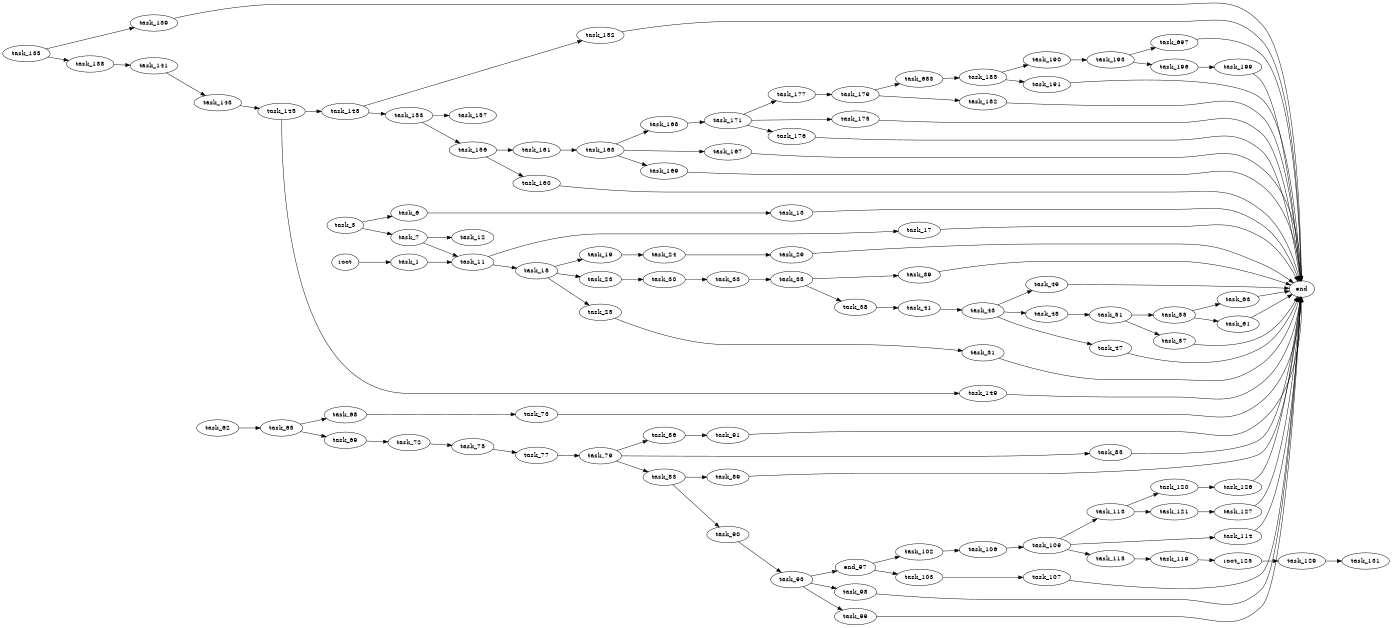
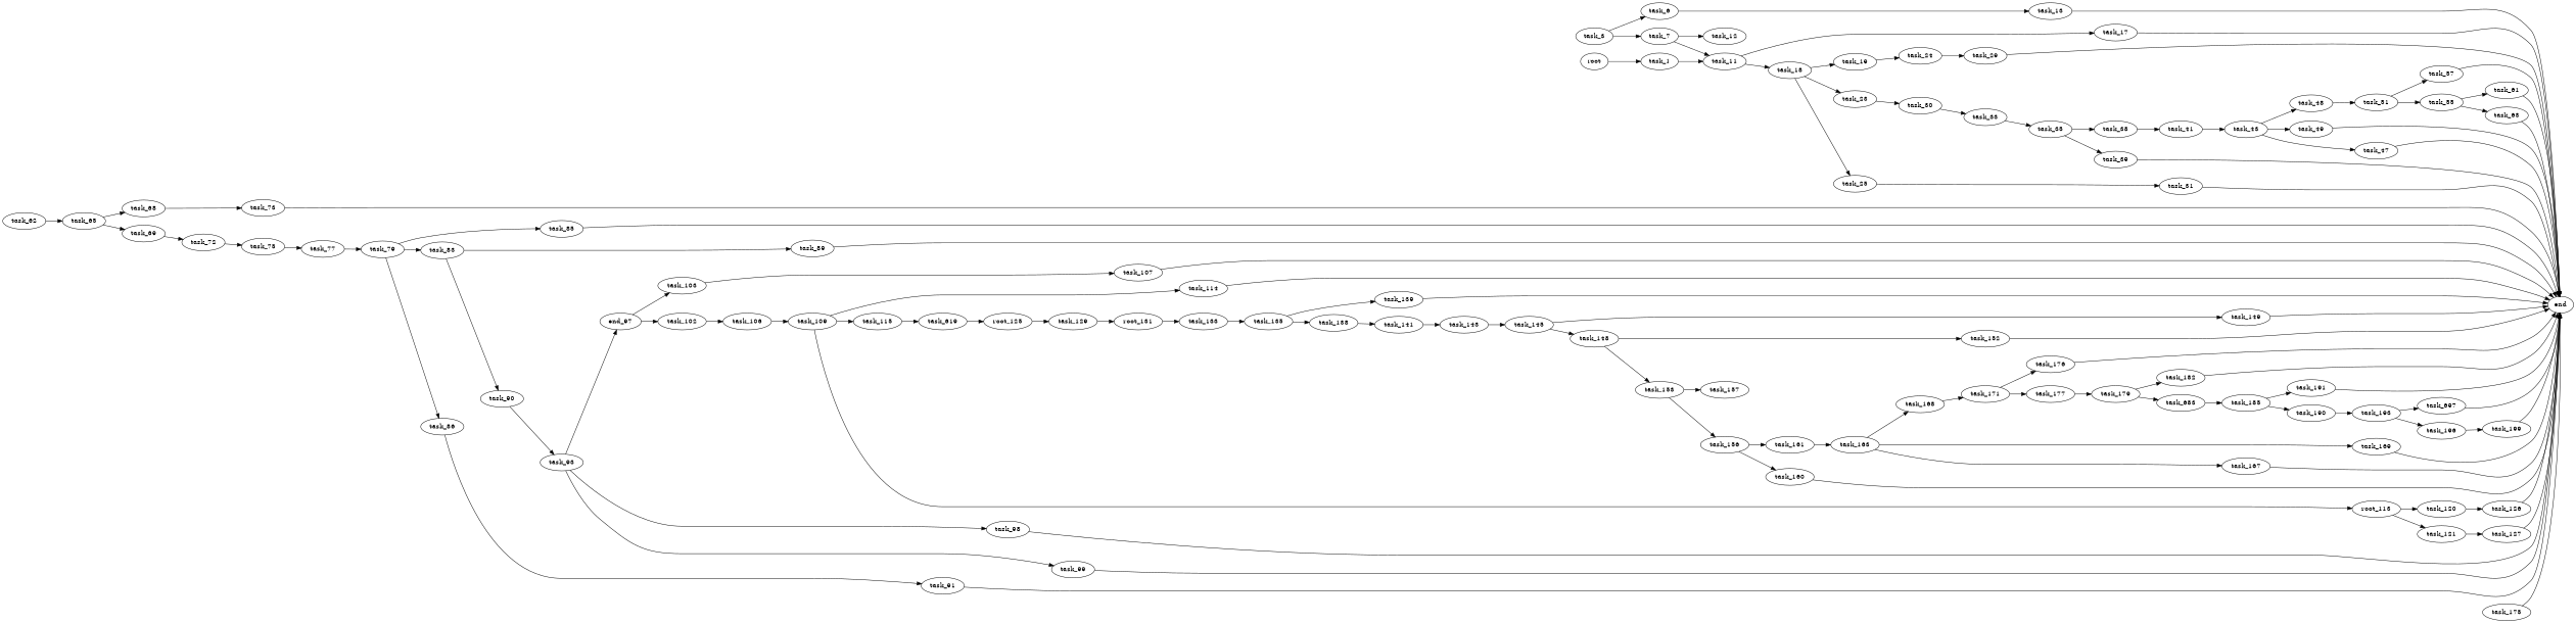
  digraph {
    rankdir=LR
    root
    task_1
    task_11
    task_3
    task_6
    task_7
    task_13
    task_12
    end
    task_17
    task_18
    task_19
    task_23
    task_25
    task_24
    task_30
    task_31
    task_29
    task_33
    task_35
    task_38
    task_39
    task_41
    task_43
    task_47
    task_48
    task_49
    task_51
    task_55
    task_57
    task_61
    task_63
    task_62
    task_65
    task_68
    task_69
    task_73
    task_72
    task_75
    task_77
    task_79
    task_83
    n43 [label=task_86]
    task_85
    task_89
    task_90
    task_91
    task_93
    n49 [label=end_97]
    task_98
    task_99
    task_102
    task_103
    task_106
    task_107
    task_109
-   task_113
+   task_113 [label=root_113]
    task_114
    task_115
    task_120
    task_121
-   task_119
+   task_119 [label=task_619]
    task_126
    task_127
    n65 [label=root_125]
    task_129
-   task_131
+   task_131 [label=root_131]
+   task_133
    task_135
    task_138
    task_139
    task_141
    task_143
    task_145
    task_148
    task_149
    task_152
    task_153
    task_156
    task_157
    task_160
    task_161
    task_163
    task_167
    task_168
    task_169
    task_171
    task_175
    task_176
    task_177
    task_179
    task_182
    n93 [label=task_683]
    task_185
    task_190
    task_191
    task_193
    task_196
    n99 [label=task_697]
    task_199
    root -> task_1
    task_1 -> task_11
    task_11 -> task_17
    task_11 -> task_18
    task_3 -> task_6
    task_3 -> task_7
    task_6 -> task_13
    task_7 -> task_11
    task_7 -> task_12
    task_13 -> end
    task_17 -> end
    task_18 -> task_19
    task_18 -> task_23
    task_18 -> task_25
    task_19 -> task_24
    task_23 -> task_30
    task_25 -> task_31
    task_24 -> task_29
    task_30 -> task_33
    task_31 -> end
    task_29 -> end
    task_33 -> task_35
    task_35 -> task_38
    task_35 -> task_39
    task_38 -> task_41
    task_39 -> end
    task_41 -> task_43
    task_43 -> task_47
    task_43 -> task_48
    task_43 -> task_49
    task_47 -> end
    task_48 -> task_51
    task_49 -> end
    task_51 -> task_55
    task_51 -> task_57
    task_55 -> task_61
    task_55 -> task_63
    task_57 -> end
    task_61 -> end
    task_63 -> end
    task_62 -> task_65
    task_65 -> task_68
    task_65 -> task_69
    task_68 -> task_73
    task_69 -> task_72
    task_73 -> end
    task_72 -> task_75
    task_75 -> task_77
    task_77 -> task_79
    task_79 -> task_83
    task_79 -> n43
    task_79 -> task_85
    task_83 -> task_89
    task_83 -> task_90
    n43 -> task_91
    task_85 -> end
    task_89 -> end
    task_90 -> task_93
    task_91 -> end
    task_93 -> n49
    task_93 -> task_98
    task_93 -> task_99
    n49 -> task_102
    n49 -> task_103
    task_98 -> end
    task_99 -> end
    task_102 -> task_106
    task_103 -> task_107
    task_106 -> task_109
    task_107 -> end
    task_109 -> task_113
    task_109 -> task_114
    task_109 -> task_115
    task_113 -> task_120
    task_113 -> task_121
    task_114 -> end
    task_115 -> task_119
    task_120 -> task_126
    task_121 -> task_127
    task_119 -> n65
    task_126 -> end
    task_127 -> end
    n65 -> task_129
    task_129 -> task_131
+   task_131 -> task_133
+   task_133 -> task_135
    task_135 -> task_138
    task_135 -> task_139
    task_138 -> task_141
    task_139 -> end
    task_141 -> task_143
    task_143 -> task_145
    task_145 -> task_148
    task_145 -> task_149
    task_148 -> task_152
    task_148 -> task_153
    task_149 -> end
    task_152 -> end
    task_153 -> task_156
    task_153 -> task_157
    task_156 -> task_160
    task_156 -> task_161
    task_160 -> end
    task_161 -> task_163
    task_163 -> task_167
    task_163 -> task_168
    task_163 -> task_169
    task_167 -> end
    task_168 -> task_171
    task_169 -> end
-   task_171 -> task_175
    task_171 -> task_176
    task_171 -> task_177
    task_175 -> end
    task_176 -> end
    task_177 -> task_179
    task_179 -> task_182
    task_179 -> n93
    task_182 -> end
    n93 -> task_185
    task_185 -> task_190
    task_185 -> task_191
    task_190 -> task_193
    task_191 -> end
    task_193 -> task_196
    task_193 -> n99
    task_196 -> task_199
    n99 -> end
    task_199 -> end
  }
